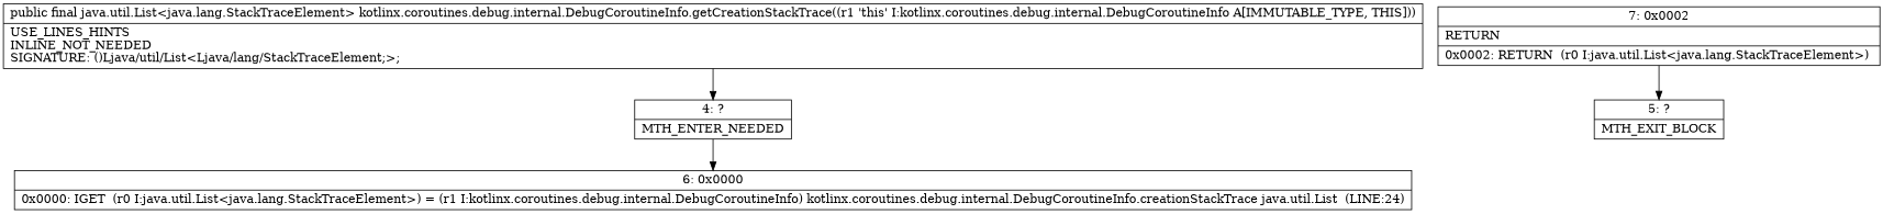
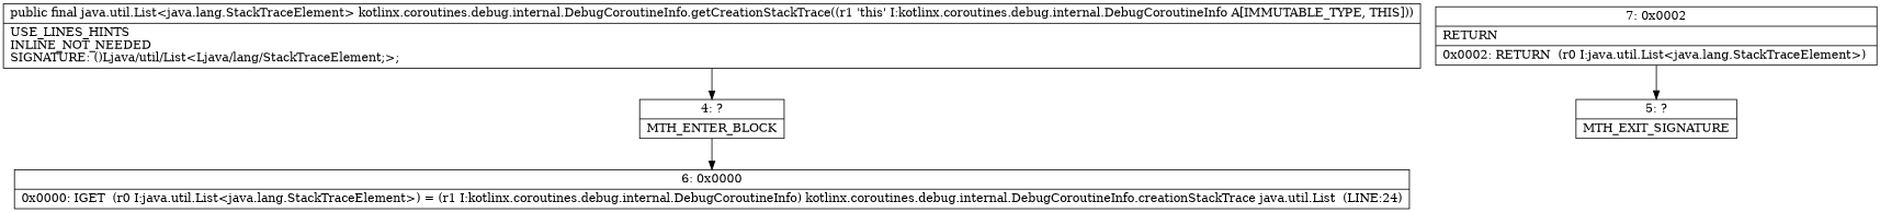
  digraph {
    node [shape=record]
-   n1 [label="{4\:\ ?|MTH_ENTER_NEEDED\l}"]
+   n1 [label="{4\:\ ?|MTH_ENTER_BLOCK\l}"]
    n2 [label="{6\:\ 0x0000|0x0000: IGET  (r0 I:java.util.List\<java.lang.StackTraceElement\>) = (r1 I:kotlinx.coroutines.debug.internal.DebugCoroutineInfo) kotlinx.coroutines.debug.internal.DebugCoroutineInfo.creationStackTrace java.util.List  (LINE:24)\l}"]
    n3 [label="{7\:\ 0x0002|RETURN\l|0x0002: RETURN  (r0 I:java.util.List\<java.lang.StackTraceElement\>) \l}"]
-   n4 [label="{5\:\ ?|MTH_EXIT_BLOCK\l}"]
+   n4 [label="{5\:\ ?|MTH_EXIT_SIGNATURE\l}"]
    n5 [label="{public final java.util.List\<java.lang.StackTraceElement\> kotlinx.coroutines.debug.internal.DebugCoroutineInfo.getCreationStackTrace((r1 'this' I:kotlinx.coroutines.debug.internal.DebugCoroutineInfo A[IMMUTABLE_TYPE, THIS]))  | USE_LINES_HINTS\lINLINE_NOT_NEEDED\lSIGNATURE: ()Ljava\/util\/List\<Ljava\/lang\/StackTraceElement;\>;\l}"]
    n1 -> n2
    n3 -> n4
    n5 -> n1
  }
